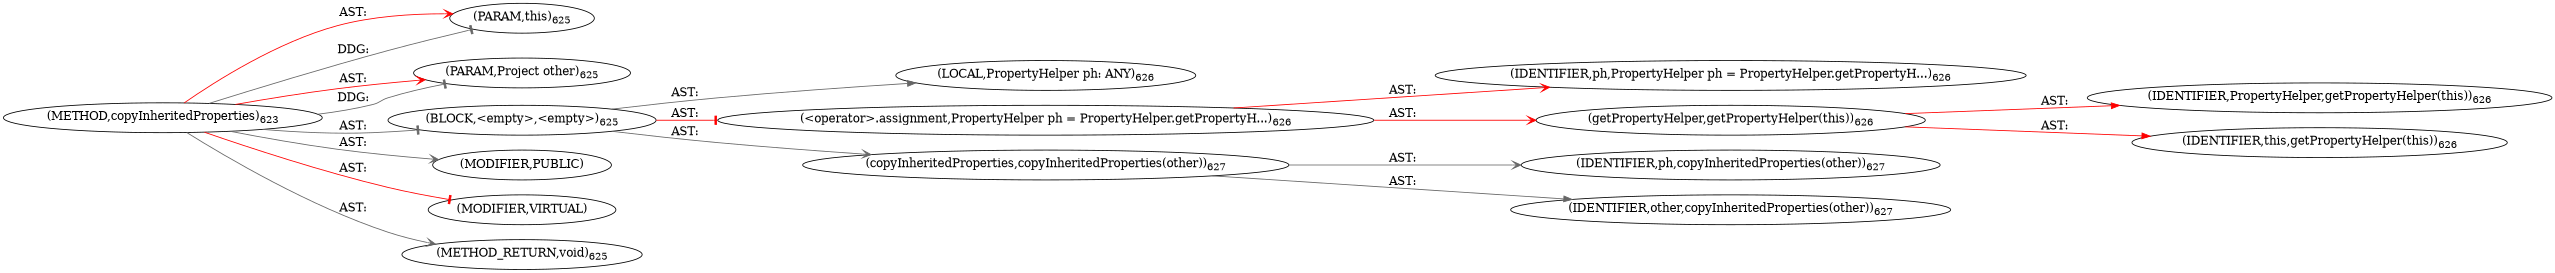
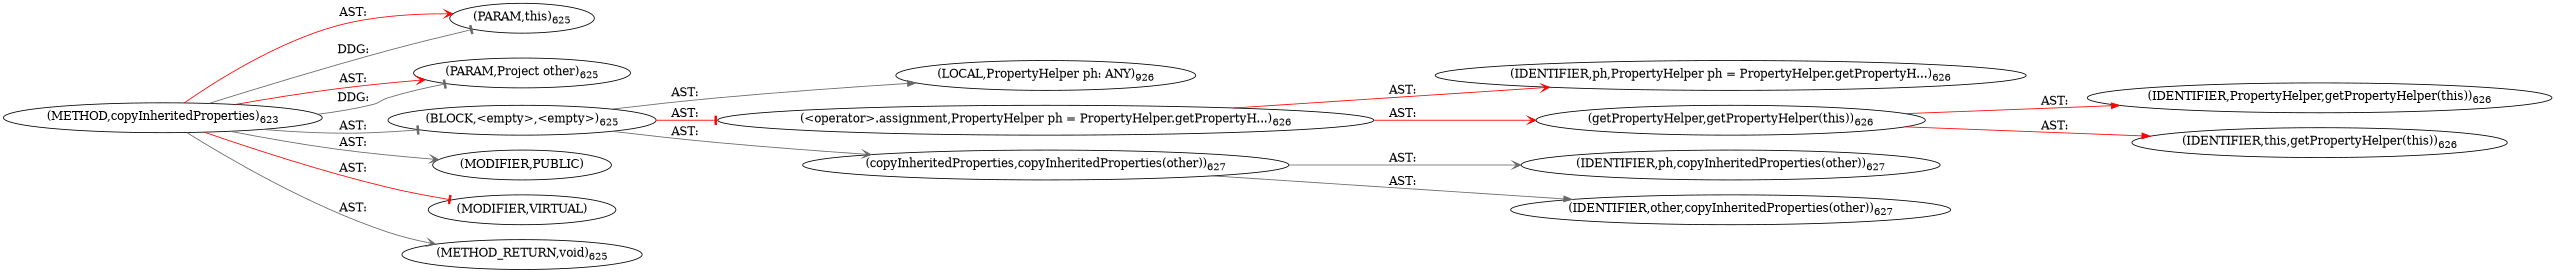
  digraph {
    rankdir=LR
    edge [arrowhead=vee color=gray40]
    n1 [label=<(METHOD,copyInheritedProperties)<SUB>623</SUB>>]
    n2 [label=<(PARAM,this)<SUB>625</SUB>>]
    n3 [label=<(PARAM,Project other)<SUB>625</SUB>>]
    n4 [label=<(BLOCK,&lt;empty&gt;,&lt;empty&gt;)<SUB>625</SUB>>]
    n5 [label=<(MODIFIER,PUBLIC)>]
    n6 [label=<(MODIFIER,VIRTUAL)>]
    n7 [label=<(METHOD_RETURN,void)<SUB>625</SUB>>]
-   n8 [label=<(LOCAL,PropertyHelper ph: ANY)<SUB>626</SUB>>]
+   n8 [label=<(LOCAL,PropertyHelper ph: ANY)<SUB>926</SUB>>]
    n9 [label=<(&lt;operator&gt;.assignment,PropertyHelper ph = PropertyHelper.getPropertyH...)<SUB>626</SUB>>]
    n10 [label=<(copyInheritedProperties,copyInheritedProperties(other))<SUB>627</SUB>>]
    n11 [label=<(IDENTIFIER,ph,PropertyHelper ph = PropertyHelper.getPropertyH...)<SUB>626</SUB>>]
    n12 [label=<(getPropertyHelper,getPropertyHelper(this))<SUB>626</SUB>>]
    n13 [label=<(IDENTIFIER,ph,copyInheritedProperties(other))<SUB>627</SUB>>]
    n14 [label=<(IDENTIFIER,other,copyInheritedProperties(other))<SUB>627</SUB>>]
    n15 [label=<(IDENTIFIER,PropertyHelper,getPropertyHelper(this))<SUB>626</SUB>>]
    n16 [label=<(IDENTIFIER,this,getPropertyHelper(this))<SUB>626</SUB>>]
    n1 -> n2 [color=red label="AST: "]
    n1 -> n2 [arrowhead=tee label="DDG: "]
    n1 -> n3 [color=red label="AST: "]
    n1 -> n3 [arrowhead=tee label="DDG: "]
    n1 -> n4 [arrowhead=tee label="AST: "]
    n1 -> n5 [label="AST: "]
    n1 -> n6 [arrowhead=tee color=red label="AST: "]
    n1 -> n7 [label="AST: "]
    n4 -> n8 [arrowhead=normal label="AST: "]
    n4 -> n9 [arrowhead=tee color=red label="AST: "]
    n4 -> n10 [label="AST: "]
    n9 -> n11 [color=red label="AST: "]
    n9 -> n12 [color=red label="AST: "]
    n10 -> n13 [label="AST: "]
    n10 -> n14 [arrowhead=normal label="AST: "]
    n12 -> n15 [arrowhead=normal color=red label="AST: "]
    n12 -> n16 [arrowhead=normal color=red label="AST: "]
  }
